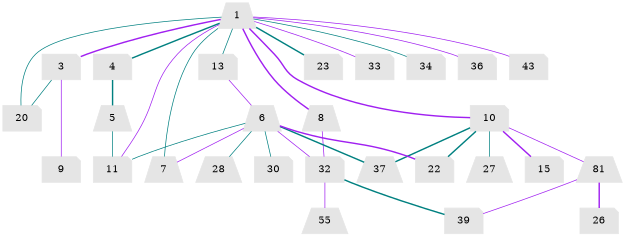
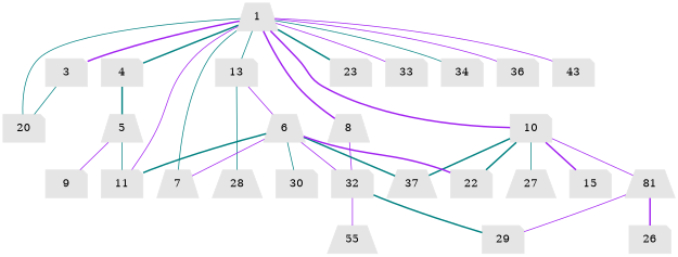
  graph {
    node [color=gray90 shape=note style=filled]
    edge [color=purple style=solid]
    1 [shape=trapezium super="+2"]
    3 [super="+45"]
    4 [super="+40"]
    7 [shape=trapezium]
    8 [shape=trapezium super="+51+60"]
    10 [super="+47+52+46+42+15+29"]
    11 [super="+17+12+35+25"]
    13
    20 [super="+56"]
    23
    33
    34
    36 [super="+61"]
    43 [super="+57"]
    9
    5 [shape=trapezium super="+24"]
    6 [shape=trapezium super="+14+16+18+28+44"]
    37 [shape=trapezium super="+50"]
    22 [super="+53"]
    30
    32
    n22 [label=28 shape=trapezium]
    n23 [label=15]
    n24 [label=81 shape=trapezium]
    27 [shape=trapezium]
-   39 [super="+49"]
+   39 [super="+49" label=29]
    55 [shape=trapezium]
    26
    1 -- 3 [style=bold]
    1 -- 4 [color=teal style=bold]
    1 -- 7 [color=teal]
    1 -- 8 [style=bold]
    1 -- 10 [style=bold]
    1 -- 11 [weight=2]
    1 -- 13 [color=teal]
    1 -- 20 [color=teal]
    1 -- 23 [color=teal style=bold]
    1 -- 33
    1 -- 34 [color=teal]
    1 -- 36
    1 -- 43
    3 -- 20 [color=teal]
-   3 -- 9
+   5 -- 9
    4 -- 5 [color=teal style=bold]
    8 -- 32
    10 -- 37 [color=teal style=bold]
    10 -- 22 [color=teal style=bold]
    10 -- n23 [style=bold]
    10 -- n24 [weight=2]
    10 -- 27 [color=teal]
    13 -- 6
    5 -- 11 [color=teal]
    6 -- 7
-   6 -- 11 [color=teal]
+   6 -- 11 [color=teal style=bold]
    6 -- 37 [color=teal style=bold]
    6 -- 22 [style=bold]
    6 -- 30 [color=teal]
    6 -- 32
-   6 -- n22 [color=teal]
+   13 -- n22 [color=teal]
    32 -- 39 [color=teal style=bold]
    32 -- 55
    n24 -- 39
    n24 -- 26 [style=bold]
  }
